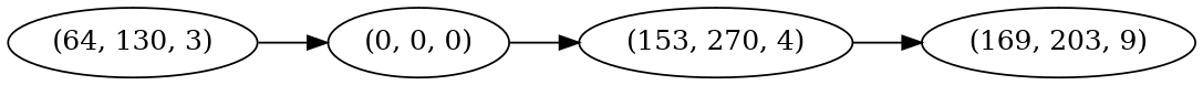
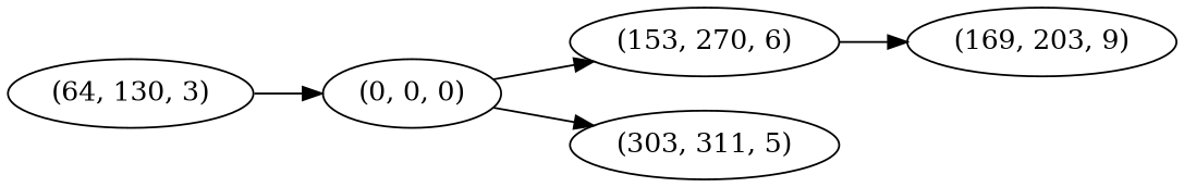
  digraph {
    rankdir=LR
    "(0, 0, 0)"
-   "(153, 270, 6)" [label="(153, 270, 4)"]
+   "(153, 270, 6)"
+   "(303, 311, 5)"
    "(64, 130, 3)"
    n5 [label="(169, 203, 9)"]
    "(0, 0, 0)" -> "(153, 270, 6)"
+   "(0, 0, 0)" -> "(303, 311, 5)"
    "(153, 270, 6)" -> n5
    "(64, 130, 3)" -> "(0, 0, 0)"
  }
